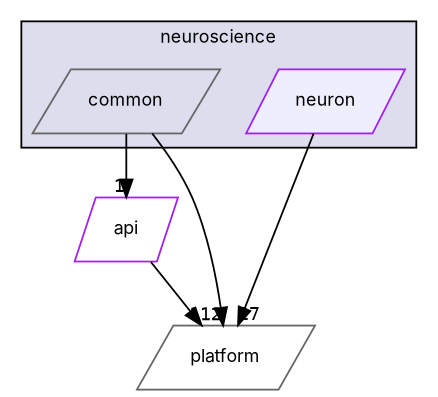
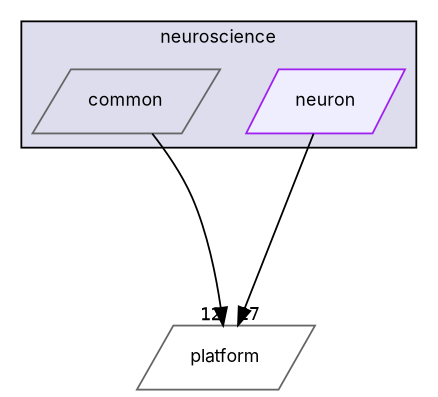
  digraph {
    compound=true
    fontname=Inter
    node [color=gray40 fontname=Inter fontsize=10 shape=parallelogram]
    edge [fontname=Inter headlabel=1 labeldistance=1.5 labelfontname=Helvetica labelfontsize=10]
    n1 [label=common]
    n2 [color=purple fillcolor="#eeeeff" label=neuron pencolor=black style=filled]
-   n3 [color=purple label=api]
    n4 [fillcolor=white label=platform style=filled]
    subgraph cluster_1 {
      bgcolor="#ddddee"
      fontsize=10
      label=neuroscience
      pencolor=black
      n1
      n2
    }
-   n1 -> n3
    n1 -> n4 [headlabel=12]
    n2 -> n4 [headlabel=27]
-   n3 -> n4
  }
